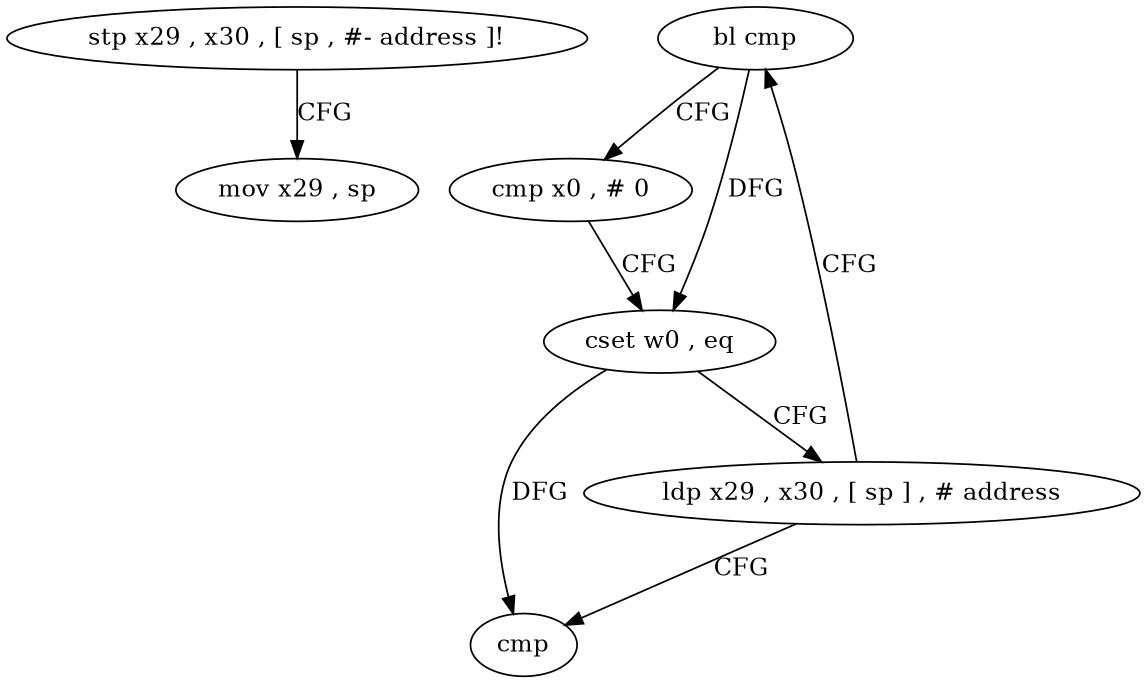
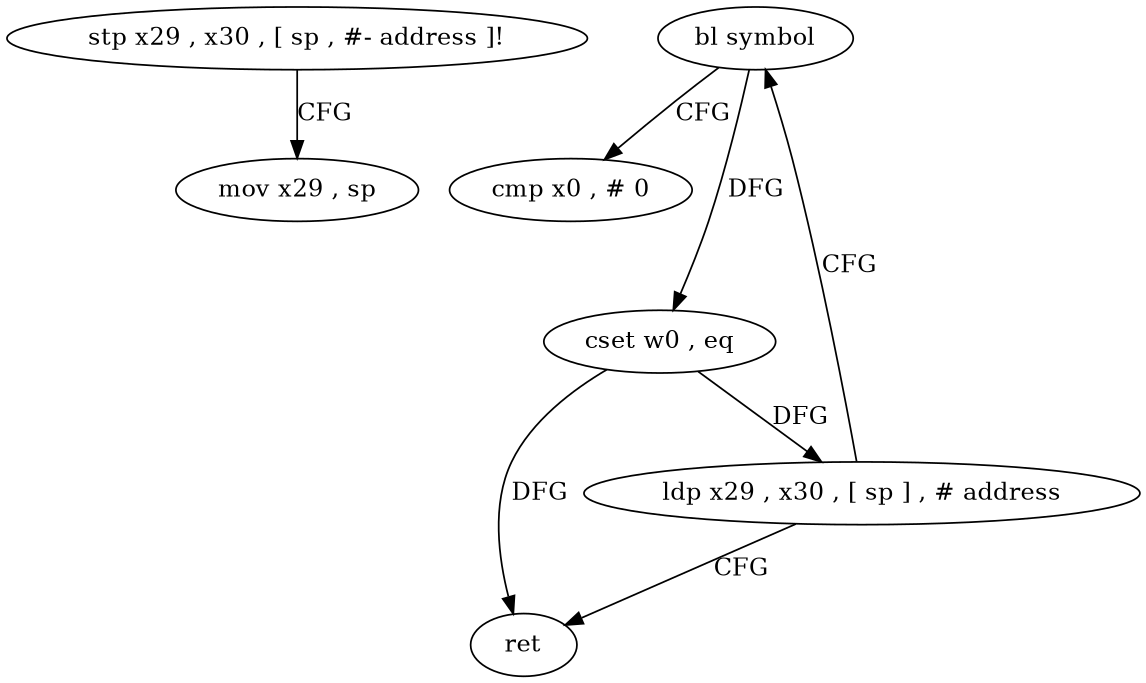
  digraph {
    n1 [label="stp x29 , x30 , [ sp , #- address ]!"]
    n2 [label="mov x29 , sp"]
-   n3 [label="bl cmp"]
+   n3 [label="bl symbol"]
    n4 [label="cmp x0 , # 0"]
    n5 [label="cset w0 , eq"]
    n6 [label="ldp x29 , x30 , [ sp ] , # address"]
-   n7 [label=cmp]
+   n7 [label=ret]
    n1 -> n2 [label=CFG]
    n3 -> n4 [label=CFG]
    n3 -> n5 [label=DFG]
-   n4 -> n5 [label=CFG]
-   n5 -> n6 [label=CFG]
+   n5 -> n6 [label=DFG]
    n5 -> n7 [label=DFG]
    n6 -> n3 [label=CFG]
    n6 -> n7 [label=CFG]
  }
